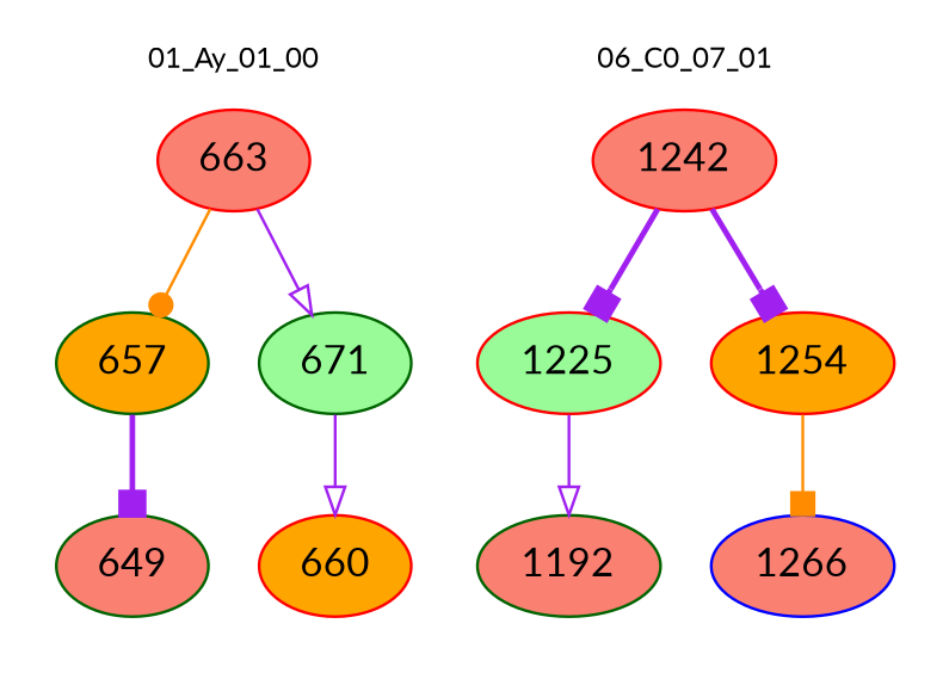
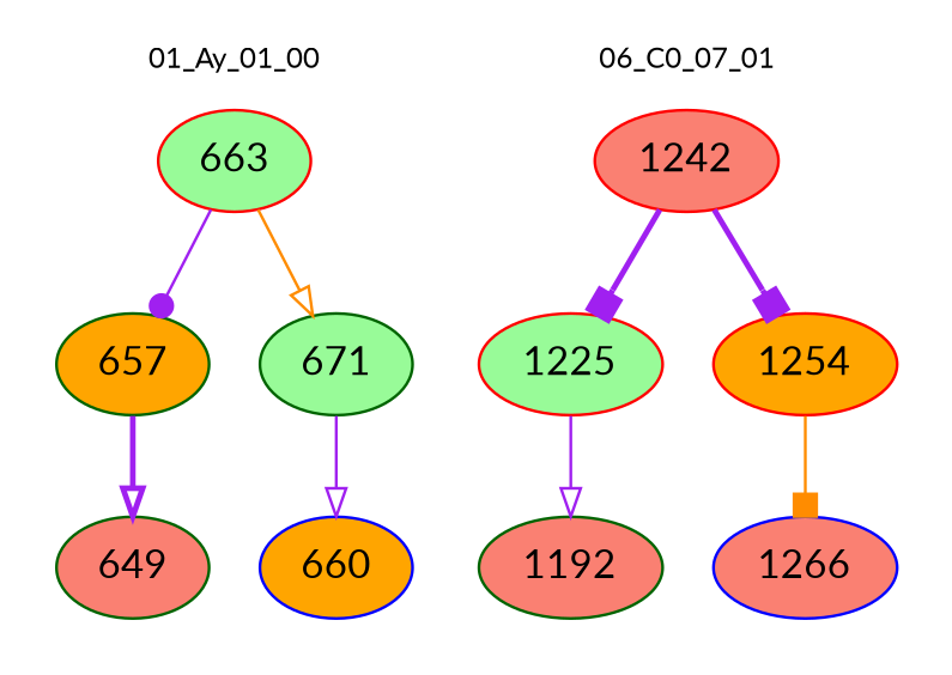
  digraph {
    fontname=Lato
    node [color=red fillcolor=salmon fontname=Lato style=filled]
    edge [arrowhead=box color=purple fontname=Lato style=solid]
-   n1 [label=663]
+   n1 [fillcolor=palegreen label=663]
    n2 [color=darkgreen fillcolor=orange label=657]
    n3 [color=darkgreen fillcolor=palegreen label=671]
    n4 [color=darkgreen label=649]
-   n5 [fillcolor=orange label=660]
+   n5 [color=blue fillcolor=orange label=660]
    n6 [label=1242]
    n7 [fillcolor=palegreen label=1225]
    n8 [fillcolor=orange label=1254]
    n9 [color=darkgreen label=1192]
    n10 [color=blue label=1266]
    subgraph cluster_1 {
      color=white
      fontsize=10
      label="01_Ay_01_00"
      n1
      n2
      n3
      n4
      n5
    }
    subgraph cluster_2 {
      color=white
      fontsize=10
      label="06_C0_07_01"
      n6
      n7
      n8
      n9
      n10
    }
-   n1 -> n2 [arrowhead=dot color=darkorange]
-   n1 -> n3 [arrowhead=onormal]
-   n2 -> n4 [style=bold]
+   n1 -> n2 [arrowhead=dot]
+   n1 -> n3 [arrowhead=onormal color=darkorange]
+   n2 -> n4 [arrowhead=onormal style=bold]
    n3 -> n5 [arrowhead=onormal]
    n6 -> n7 [style=bold]
    n6 -> n8 [style=bold]
    n7 -> n9 [arrowhead=onormal]
    n8 -> n10 [color=darkorange]
  }
